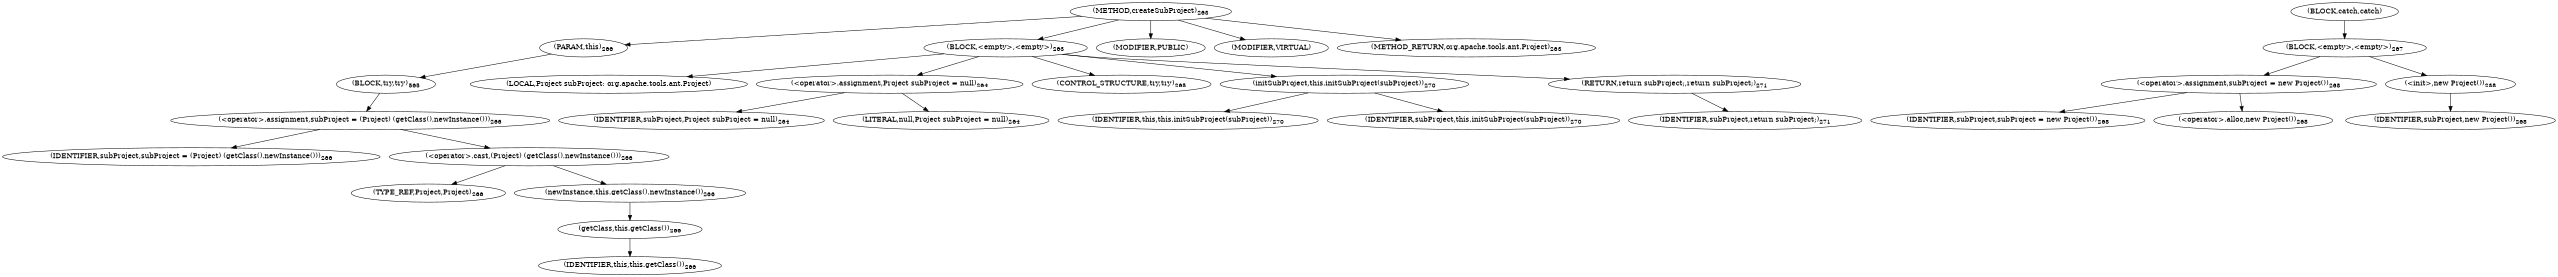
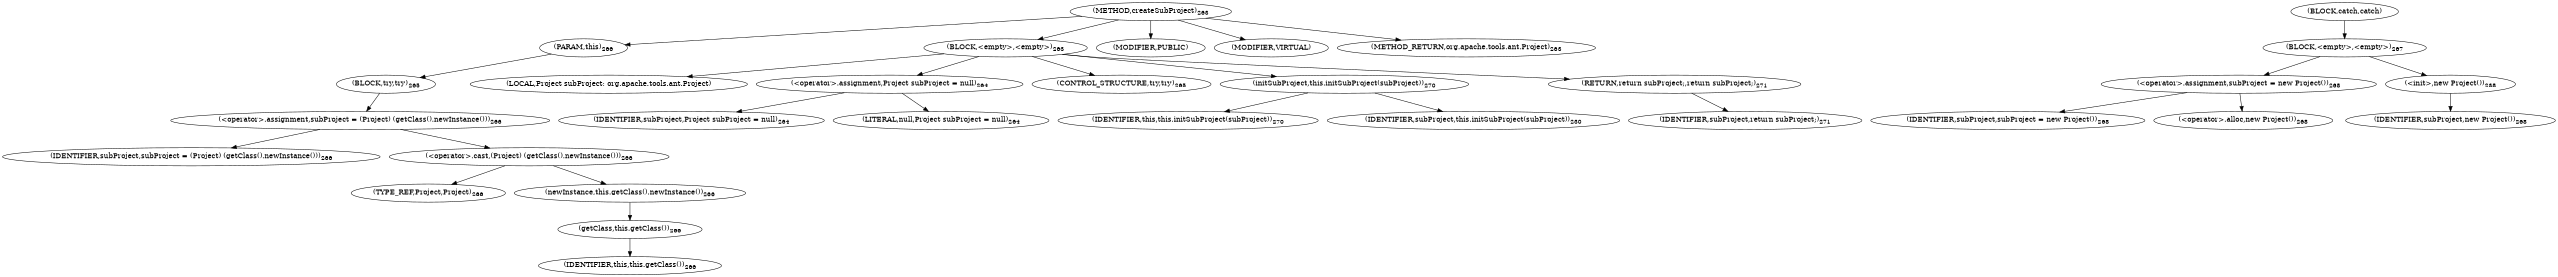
  digraph {
    n1 [label=<(METHOD,createSubProject)<SUB>263</SUB>>]
    n2 [label=<(PARAM,this)<SUB>266</SUB>>]
    n3 [label=<(BLOCK,&lt;empty&gt;,&lt;empty&gt;)<SUB>263</SUB>>]
    n4 [label=<(MODIFIER,PUBLIC)>]
    n5 [label=<(MODIFIER,VIRTUAL)>]
    n6 [label=<(METHOD_RETURN,org.apache.tools.ant.Project)<SUB>263</SUB>>]
-   n7 [label=<(BLOCK,try,try)<SUB>565</SUB>>]
+   n7 [label=<(BLOCK,try,try)<SUB>265</SUB>>]
    n8 [label=<(LOCAL,Project subProject: org.apache.tools.ant.Project)>]
    n9 [label=<(&lt;operator&gt;.assignment,Project subProject = null)<SUB>264</SUB>>]
    n10 [label=<(CONTROL_STRUCTURE,try,try)<SUB>265</SUB>>]
    n11 [label=<(initSubProject,this.initSubProject(subProject))<SUB>270</SUB>>]
    n12 [label=<(RETURN,return subProject;,return subProject;)<SUB>271</SUB>>]
    n13 [label=<(IDENTIFIER,subProject,Project subProject = null)<SUB>264</SUB>>]
    n14 [label=<(LITERAL,null,Project subProject = null)<SUB>264</SUB>>]
    n15 [label=<(IDENTIFIER,this,this.initSubProject(subProject))<SUB>270</SUB>>]
-   n16 [label=<(IDENTIFIER,subProject,this.initSubProject(subProject))<SUB>270</SUB>>]
+   n16 [label=<(IDENTIFIER,subProject,this.initSubProject(subProject))<SUB>230</SUB>>]
    n17 [label=<(IDENTIFIER,subProject,return subProject;)<SUB>271</SUB>>]
    n18 [label=<(&lt;operator&gt;.assignment,subProject = (Project) (getClass().newInstance()))<SUB>266</SUB>>]
    n19 [label=<(BLOCK,catch,catch)>]
    n20 [label=<(BLOCK,&lt;empty&gt;,&lt;empty&gt;)<SUB>267</SUB>>]
    n21 [label=<(IDENTIFIER,subProject,subProject = (Project) (getClass().newInstance()))<SUB>266</SUB>>]
    n22 [label=<(&lt;operator&gt;.cast,(Project) (getClass().newInstance()))<SUB>266</SUB>>]
    n23 [label=<(TYPE_REF,Project,Project)<SUB>266</SUB>>]
    n24 [label=<(newInstance,this.getClass().newInstance())<SUB>266</SUB>>]
    n25 [label=<(getClass,this.getClass())<SUB>266</SUB>>]
    n26 [label=<(IDENTIFIER,this,this.getClass())<SUB>266</SUB>>]
    n27 [label=<(&lt;operator&gt;.assignment,subProject = new Project())<SUB>268</SUB>>]
    n28 [label=<(&lt;init&gt;,new Project())<SUB>238</SUB>>]
    n29 [label=<(IDENTIFIER,subProject,subProject = new Project())<SUB>268</SUB>>]
    n30 [label=<(&lt;operator&gt;.alloc,new Project())<SUB>268</SUB>>]
    n31 [label=<(IDENTIFIER,subProject,new Project())<SUB>268</SUB>>]
    n1 -> n2
    n1 -> n3
    n1 -> n4
    n1 -> n5
    n1 -> n6
    n2 -> n7
    n3 -> n8
    n3 -> n9
    n3 -> n10
    n3 -> n11
    n3 -> n12
    n7 -> n18
    n9 -> n13
    n9 -> n14
    n11 -> n15
    n11 -> n16
    n12 -> n17
    n18 -> n21
    n18 -> n22
    n19 -> n20
    n20 -> n27
    n20 -> n28
    n22 -> n23
    n22 -> n24
    n24 -> n25
    n25 -> n26
    n27 -> n29
    n27 -> n30
    n28 -> n31
  }
